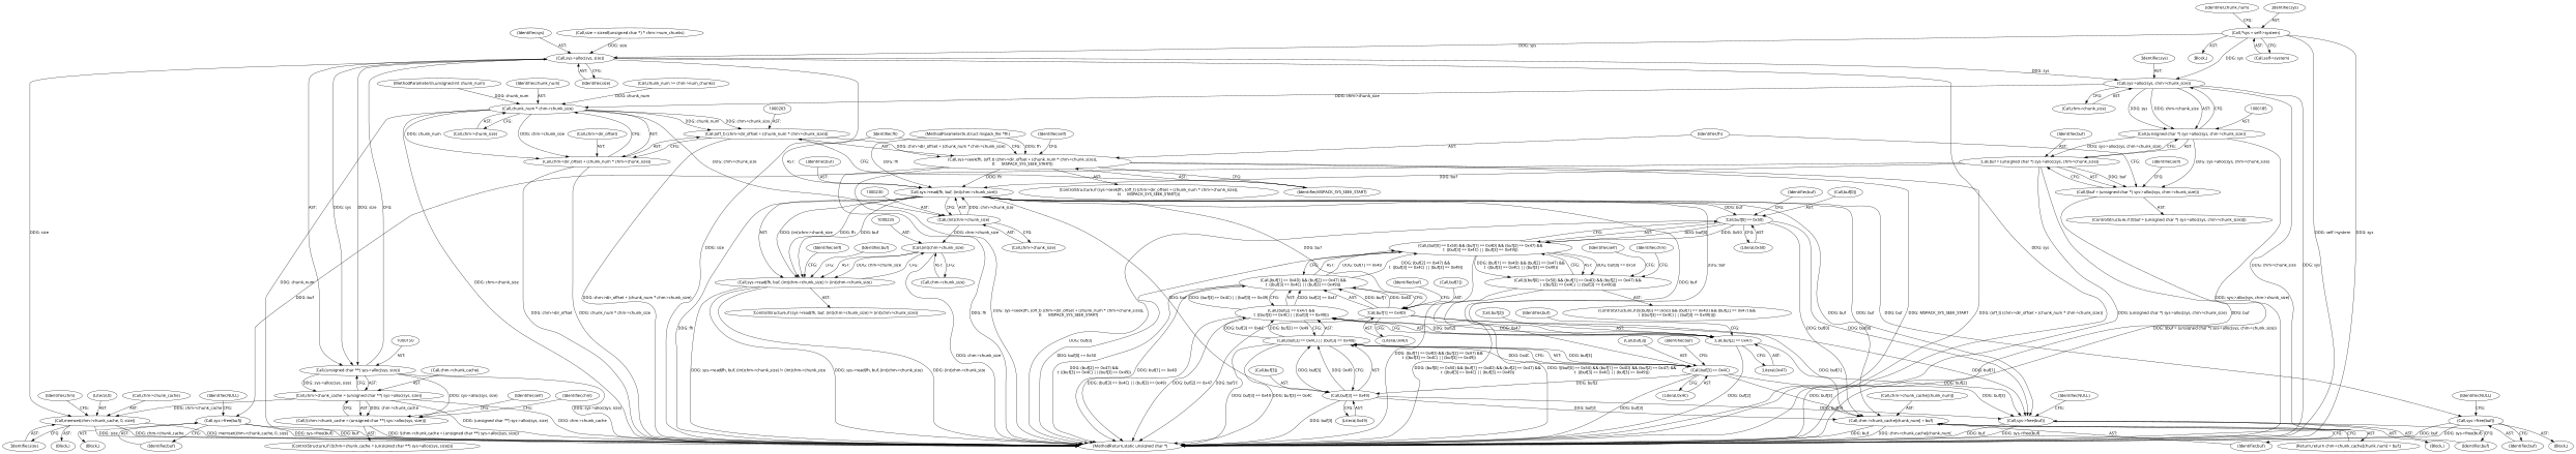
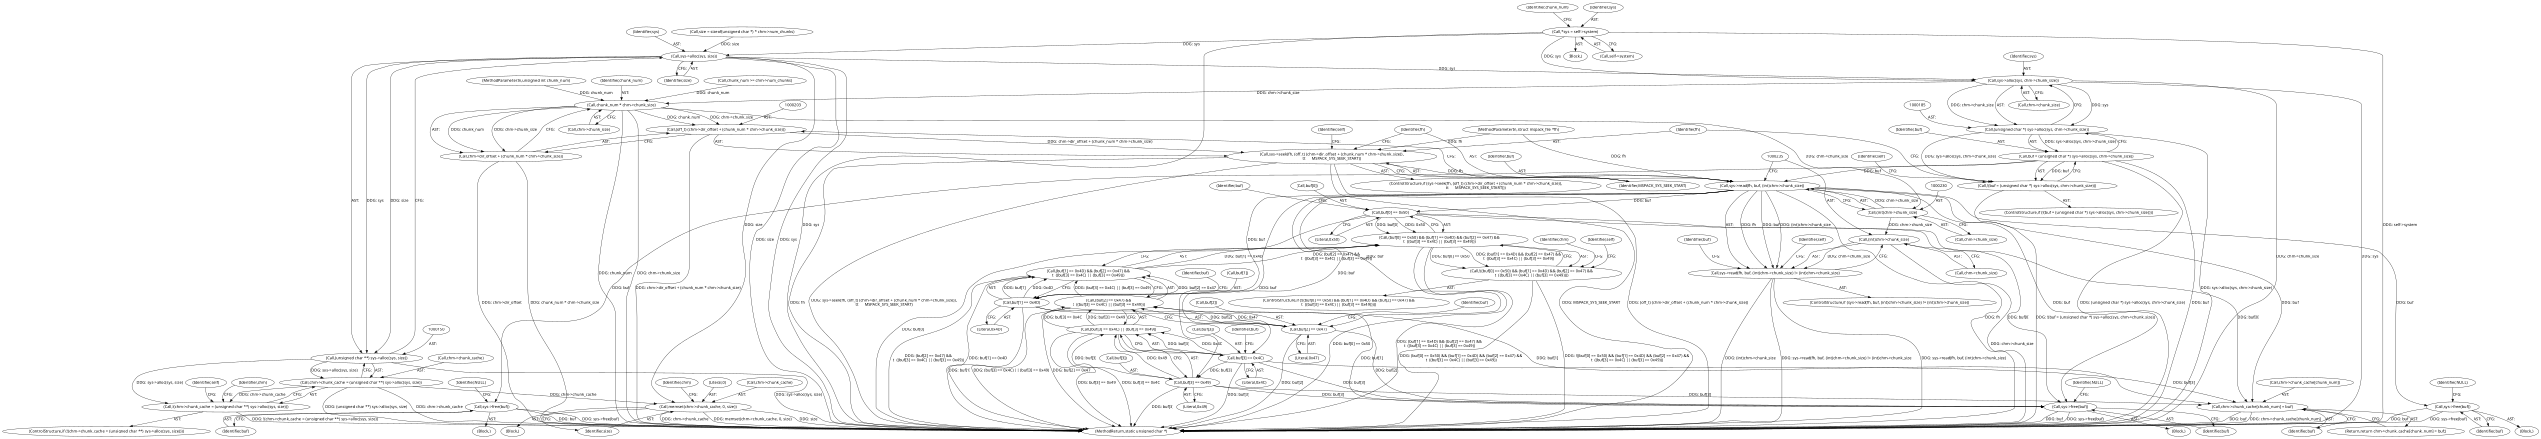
  digraph {
    fontname="Noto Sans"
    node [fontname="Noto Sans"]
    edge [fontname="Noto Sans"]
    n1 [label="(Call,*sys = self->system)"]
    n2 [label="(Call,sys->alloc(sys, size))"]
    n3 [label="(Call,sys->alloc(sys, chm->chunk_size))"]
    n4 [label="(Block,)"]
    n5 [label="(Call,self->system)"]
    n6 [label="(MethodReturn,static unsigned char *)"]
    n7 [label="(Call,(unsigned char **) sys->alloc(sys, size))"]
    n8 [label="(Call,memset(chm->chunk_cache, 0, size))"]
    n9 [label="(Identifier,size)"]
    n10 [label="(Call,(unsigned char *) sys->alloc(sys, chm->chunk_size))"]
    n11 [label="(Call,chunk_num * chm->chunk_size)"]
    n12 [label="(Call,chm->chunk_size)"]
    n13 [label="(Call,!(chm->chunk_cache = (unsigned char **) sys->alloc(sys, size)))"]
    n14 [label="(Call,chm->chunk_cache = (unsigned char **) sys->alloc(sys, size))"]
    n15 [label="(Block,)"]
    n16 [label="(Identifier,size)"]
    n17 [label="(ControlStructure,if (!(chm->chunk_cache = (unsigned char **) sys->alloc(sys, size))))"]
    n18 [label="(Call,!(buf = (unsigned char *) sys->alloc(sys, chm->chunk_size)))"]
    n19 [label="(Call,buf = (unsigned char *) sys->alloc(sys, chm->chunk_size))"]
    n20 [label="(Call,(int)chm->chunk_size)"]
    n21 [label="(Call,(off_t) (chm->dir_offset + (chunk_num * chm->chunk_size)))"]
    n22 [label="(Call,chm->dir_offset + (chunk_num * chm->chunk_size))"]
    n23 [label="(Call,chm->chunk_size)"]
    n24 [label="(ControlStructure,if (!(buf = (unsigned char *) sys->alloc(sys, chm->chunk_size))))"]
    n25 [label="(Call,sys->free(buf))"]
    n26 [label="(Call,sys->read(fh, buf, (int)chm->chunk_size))"]
    n27 [label="(Block,)"]
    n28 [label="(Identifier,buf)"]
    n29 [label="(Call,sys->read(fh, buf, (int)chm->chunk_size) != (int)chm->chunk_size)"]
    n30 [label="(Call,sys->free(buf))"]
    n31 [label="(Call,buf[0] == 0x50)"]
    n32 [label="(Call,sys->free(buf))"]
    n33 [label="(Call,chm->chunk_cache[chunk_num] = buf)"]
    n34 [label="(Call,buf[1] == 0x4D)"]
    n35 [label="(Call,buf[2] == 0x47)"]
    n36 [label="(Call,buf[3] == 0x4C)"]
    n37 [label="(Call,buf[3] == 0x49)"]
    n38 [label="(Call,(int)chm->chunk_size)"]
    n39 [label="(ControlStructure,if (sys->read(fh, buf, (int)chm->chunk_size) != (int)chm->chunk_size))"]
    n40 [label="(Identifier,buf)"]
    n41 [label="(Block,)"]
    n42 [label="(Call,(buf[0] == 0x50) && (buf[1] == 0x4D) && (buf[2] == 0x47) &&\n\t  ((buf[3] == 0x4C) || (buf[3] == 0x49)))"]
    n43 [label="(Literal,0x50)"]
    n44 [label="(Block,)"]
    n45 [label="(Identifier,buf)"]
    n46 [label="(Identifier,buf)"]
    n47 [label="(Return,return chm->chunk_cache[chunk_num] = buf;)"]
    n48 [label="(Call,(buf[1] == 0x4D) && (buf[2] == 0x47) &&\n\t  ((buf[3] == 0x4C) || (buf[3] == 0x49)))"]
    n49 [label="(Literal,0x4D)"]
    n50 [label="(Call,(buf[2] == 0x47) &&\n\t  ((buf[3] == 0x4C) || (buf[3] == 0x49)))"]
    n51 [label="(Literal,0x47)"]
    n52 [label="(Call,(buf[3] == 0x4C) || (buf[3] == 0x49))"]
    n53 [label="(Literal,0x4C)"]
    n54 [label="(Literal,0x49)"]
    n55 [label="(Call,chm->chunk_size)"]
    n56 [label="(Call,chm->chunk_size)"]
    n57 [label="(Call,!((buf[0] == 0x50) && (buf[1] == 0x4D) && (buf[2] == 0x47) &&\n\t  ((buf[3] == 0x4C) || (buf[3] == 0x49))))"]
    n58 [label="(ControlStructure,if (!((buf[0] == 0x50) && (buf[1] == 0x4D) && (buf[2] == 0x47) &&\n\t  ((buf[3] == 0x4C) || (buf[3] == 0x49)))))"]
    n59 [label="(Call,sys->seek(fh, (off_t) (chm->dir_offset + (chunk_num * chm->chunk_size)),\n\t\t      MSPACK_SYS_SEEK_START))"]
    n60 [label="(ControlStructure,if (sys->seek(fh, (off_t) (chm->dir_offset + (chunk_num * chm->chunk_size)),\n\t\t      MSPACK_SYS_SEEK_START)))"]
    n61 [label="(Identifier,MSPACK_SYS_SEEK_START)"]
    n62 [label="(Identifier,buf)"]
    n63 [label="(Identifier,sys)"]
    n64 [label="(Identifier,buf)"]
    n65 [label="(Identifier,self)"]
    n66 [label="(Identifier,chm)"]
    n67 [label="(Identifier,NULL)"]
    n68 [label="(Identifier,self)"]
    n69 [label="(Identifier,buf)"]
    n70 [label="(Call,buf[1])"]
    n71 [label="(Call,buf[3])"]
    n72 [label="(Call,chm->chunk_cache)"]
    n73 [label="(Call,chm->chunk_cache[chunk_num])"]
    n74 [label="(Identifier,self)"]
    n75 [label="(Identifier,fh)"]
-   n76 [label="(Call,chm->dir_offset)"]
    n77 [label="(Identifier,buf)"]
    n78 [label="(Identifier,buf)"]
    n79 [label="(Identifier,chunk_num)"]
    n80 [label="(Identifier,buf)"]
    n81 [label="(MethodParameterIn,struct mspack_file *fh)"]
    n82 [label="(Call,chunk_num >= chm->num_chunks)"]
    n83 [label="(Identifier,self)"]
    n84 [label="(Call,buf[2])"]
    n85 [label="(Call,size = sizeof(unsigned char *) * chm->num_chunks)"]
    n86 [label="(Identifier,fh)"]
    n87 [label="(Identifier,buf)"]
    n88 [label="(Identifier,chm)"]
    n89 [label="(Call,buf[3])"]
    n90 [label="(Identifier,NULL)"]
    n91 [label="(Identifier,self)"]
    n92 [label="(Literal,0)"]
    n93 [label="(MethodParameterIn,unsigned int chunk_num)"]
    n94 [label="(Identifier,sys)"]
    n95 [label="(Identifier,NULL)"]
    n96 [label="(Identifier,chm)"]
    n97 [label="(Identifier,chunk_num)"]
    n98 [label="(Call,buf[0])"]
    n99 [label="(Identifier,sys)"]
    n100 [label="(Call,chm->chunk_cache)"]
    1000150
    1000185
    1000235
    1000203
    1000230
    n1 -> n2 [label="DDG: sys"]
    n1 -> n3 [label="DDG: sys"]
    n1 -> n4 [label="AST: "]
    n1 -> n5 [label="CFG: "]
    n1 -> n6 [label="DDG: sys"]
    n1 -> n6 [label="DDG: self->system"]
    n2 -> n3 [label="DDG: sys"]
    n2 -> n6 [label="DDG: size"]
    n2 -> n6 [label="DDG: sys"]
    n2 -> n7 [label="AST: "]
    n2 -> n7 [label="DDG: sys"]
    n2 -> n7 [label="DDG: size"]
    n2 -> n8 [label="DDG: size"]
    n2 -> n9 [label="CFG: "]
    n3 -> n6 [label="DDG: chm->chunk_size"]
    n3 -> n6 [label="DDG: sys"]
    n3 -> n10 [label="AST: "]
    n3 -> n10 [label="DDG: sys"]
    n3 -> n10 [label="DDG: chm->chunk_size"]
    n3 -> n11 [label="DDG: chm->chunk_size"]
    n3 -> n12 [label="CFG: "]
    n5 -> n1 [label="AST: "]
    n7 -> n2 [label="CFG: "]
    n7 -> n6 [label="DDG: sys->alloc(sys, size)"]
    n7 -> n13 [label="DDG: sys->alloc(sys, size)"]
    n7 -> n14 [label="AST: "]
    n7 -> n14 [label="DDG: sys->alloc(sys, size)"]
    n8 -> n6 [label="DDG: size"]
    n8 -> n6 [label="DDG: chm->chunk_cache"]
    n8 -> n6 [label="DDG: memset(chm->chunk_cache, 0, size)"]
    n8 -> n15 [label="AST: "]
    n8 -> n16 [label="CFG: "]
    n9 -> n2 [label="AST: "]
    n10 -> n3 [label="CFG: "]
    n10 -> n6 [label="DDG: sys->alloc(sys, chm->chunk_size)"]
    n10 -> n18 [label="DDG: sys->alloc(sys, chm->chunk_size)"]
    n10 -> n19 [label="AST: "]
    n10 -> n19 [label="DDG: sys->alloc(sys, chm->chunk_size)"]
    n11 -> n6 [label="DDG: chunk_num"]
    n11 -> n6 [label="DDG: chm->chunk_size"]
    n11 -> n20 [label="DDG: chm->chunk_size"]
    n11 -> n21 [label="DDG: chunk_num"]
    n11 -> n21 [label="DDG: chm->chunk_size"]
    n11 -> n22 [label="AST: "]
    n11 -> n22 [label="DDG: chunk_num"]
    n11 -> n22 [label="DDG: chm->chunk_size"]
    n11 -> n23 [label="CFG: "]
    n12 -> n3 [label="AST: "]
    n13 -> n6 [label="DDG: !(chm->chunk_cache = (unsigned char **) sys->alloc(sys, size))"]
    n13 -> n14 [label="CFG: "]
    n13 -> n17 [label="AST: "]
    n14 -> n6 [label="DDG: (unsigned char **) sys->alloc(sys, size)"]
    n14 -> n6 [label="DDG: chm->chunk_cache"]
    n14 -> n7 [label="CFG: "]
    n14 -> n8 [label="DDG: chm->chunk_cache"]
    n14 -> n13 [label="AST: "]
    n14 -> n13 [label="DDG: chm->chunk_cache"]
    n16 -> n8 [label="AST: "]
    n18 -> n6 [label="DDG: !(buf = (unsigned char *) sys->alloc(sys, chm->chunk_size))"]
    n18 -> n19 [label="CFG: "]
    n18 -> n24 [label="AST: "]
    n19 -> n6 [label="DDG: (unsigned char *) sys->alloc(sys, chm->chunk_size)"]
    n19 -> n6 [label="DDG: buf"]
    n19 -> n10 [label="CFG: "]
    n19 -> n18 [label="AST: "]
    n19 -> n18 [label="DDG: buf"]
    n19 -> n25 [label="DDG: buf"]
    n19 -> n26 [label="DDG: buf"]
    n20 -> n26 [label="AST: "]
    n20 -> n26 [label="DDG: chm->chunk_size"]
    n20 -> n38 [label="DDG: chm->chunk_size"]
    n20 -> n55 [label="CFG: "]
    n21 -> n6 [label="DDG: chm->dir_offset + (chunk_num * chm->chunk_size)"]
    n21 -> n22 [label="CFG: "]
    n21 -> n59 [label="AST: "]
    n21 -> n59 [label="DDG: chm->dir_offset + (chunk_num * chm->chunk_size)"]
    n22 -> n6 [label="DDG: chunk_num * chm->chunk_size"]
    n22 -> n6 [label="DDG: chm->dir_offset"]
    n22 -> n11 [label="CFG: "]
    n22 -> n21 [label="AST: "]
    n23 -> n11 [label="AST: "]
    n25 -> n6 [label="DDG: buf"]
    n25 -> n6 [label="DDG: sys->free(buf)"]
    n25 -> n27 [label="AST: "]
    n25 -> n28 [label="CFG: "]
    n26 -> n6 [label="DDG: fh"]
    n26 -> n20 [label="CFG: "]
    n26 -> n29 [label="AST: "]
    n26 -> n29 [label="DDG: fh"]
    n26 -> n29 [label="DDG: buf"]
    n26 -> n29 [label="DDG: (int)chm->chunk_size"]
    n26 -> n30 [label="DDG: buf"]
    n26 -> n31 [label="DDG: buf"]
    n26 -> n32 [label="DDG: buf"]
    n26 -> n33 [label="DDG: buf"]
    n26 -> n34 [label="DDG: buf"]
    n26 -> n35 [label="DDG: buf"]
    n26 -> n36 [label="DDG: buf"]
    n26 -> n37 [label="DDG: buf"]
    n28 -> n25 [label="AST: "]
    n29 -> n6 [label="DDG: sys->read(fh, buf, (int)chm->chunk_size) != (int)chm->chunk_size"]
    n29 -> n6 [label="DDG: sys->read(fh, buf, (int)chm->chunk_size)"]
    n29 -> n6 [label="DDG: (int)chm->chunk_size"]
    n29 -> n38 [label="CFG: "]
    n29 -> n39 [label="AST: "]
    n30 -> n6 [label="DDG: sys->free(buf)"]
    n30 -> n6 [label="DDG: buf"]
    n30 -> n40 [label="CFG: "]
    n30 -> n41 [label="AST: "]
    n31 -> n6 [label="DDG: buf[0]"]
    n31 -> n32 [label="DDG: buf[0]"]
    n31 -> n33 [label="DDG: buf[0]"]
    n31 -> n42 [label="AST: "]
    n31 -> n42 [label="DDG: buf[0]"]
    n31 -> n42 [label="DDG: 0x50"]
    n31 -> n43 [label="CFG: "]
    n32 -> n6 [label="DDG: sys->free(buf)"]
    n32 -> n6 [label="DDG: buf"]
    n32 -> n44 [label="AST: "]
    n32 -> n45 [label="CFG: "]
    n33 -> n6 [label="DDG: buf"]
    n33 -> n6 [label="DDG: chm->chunk_cache[chunk_num]"]
    n33 -> n46 [label="CFG: "]
    n33 -> n47 [label="AST: "]
    n34 -> n6 [label="DDG: buf[1]"]
    n34 -> n32 [label="DDG: buf[1]"]
    n34 -> n33 [label="DDG: buf[1]"]
    n34 -> n48 [label="AST: "]
    n34 -> n48 [label="DDG: buf[1]"]
    n34 -> n48 [label="DDG: 0x4D"]
    n34 -> n49 [label="CFG: "]
    n35 -> n6 [label="DDG: buf[2]"]
    n35 -> n32 [label="DDG: buf[2]"]
    n35 -> n50 [label="AST: "]
    n35 -> n50 [label="DDG: buf[2]"]
    n35 -> n50 [label="DDG: 0x47"]
    n35 -> n51 [label="CFG: "]
    n36 -> n6 [label="DDG: buf[3]"]
    n36 -> n32 [label="DDG: buf[3]"]
    n36 -> n33 [label="DDG: buf[3]"]
    n36 -> n37 [label="DDG: buf[3]"]
    n36 -> n52 [label="AST: "]
    n36 -> n52 [label="DDG: buf[3]"]
    n36 -> n52 [label="DDG: 0x4C"]
    n36 -> n53 [label="CFG: "]
    n37 -> n6 [label="DDG: buf[3]"]
    n37 -> n32 [label="DDG: buf[3]"]
    n37 -> n33 [label="DDG: buf[3]"]
    n37 -> n52 [label="AST: "]
    n37 -> n52 [label="DDG: buf[3]"]
    n37 -> n52 [label="DDG: 0x49"]
    n37 -> n54 [label="CFG: "]
    n38 -> n6 [label="DDG: chm->chunk_size"]
    n38 -> n29 [label="AST: "]
    n38 -> n29 [label="DDG: chm->chunk_size"]
    n38 -> n56 [label="CFG: "]
    n40 -> n30 [label="AST: "]
    n42 -> n6 [label="DDG: buf[0] == 0x50"]
    n42 -> n6 [label="DDG: (buf[1] == 0x4D) && (buf[2] == 0x47) &&\n\t  ((buf[3] == 0x4C) || (buf[3] == 0x49))"]
    n42 -> n31 [label="CFG: "]
    n42 -> n48 [label="CFG: "]
    n42 -> n57 [label="AST: "]
    n42 -> n57 [label="DDG: buf[0] == 0x50"]
    n42 -> n57 [label="DDG: (buf[1] == 0x4D) && (buf[2] == 0x47) &&\n\t  ((buf[3] == 0x4C) || (buf[3] == 0x49))"]
    n43 -> n31 [label="AST: "]
    n45 -> n32 [label="AST: "]
    n46 -> n33 [label="AST: "]
    n47 -> n33 [label="CFG: "]
    n48 -> n6 [label="DDG: (buf[2] == 0x47) &&\n\t  ((buf[3] == 0x4C) || (buf[3] == 0x49))"]
    n48 -> n6 [label="DDG: buf[1] == 0x4D"]
    n48 -> n34 [label="CFG: "]
    n48 -> n42 [label="AST: "]
    n48 -> n42 [label="DDG: buf[1] == 0x4D"]
    n48 -> n42 [label="DDG: (buf[2] == 0x47) &&\n\t  ((buf[3] == 0x4C) || (buf[3] == 0x49))"]
    n48 -> n50 [label="CFG: "]
    n49 -> n34 [label="AST: "]
    n50 -> n6 [label="DDG: (buf[3] == 0x4C) || (buf[3] == 0x49)"]
    n50 -> n6 [label="DDG: buf[2] == 0x47"]
    n50 -> n35 [label="CFG: "]
    n50 -> n48 [label="AST: "]
    n50 -> n48 [label="DDG: buf[2] == 0x47"]
    n50 -> n48 [label="DDG: (buf[3] == 0x4C) || (buf[3] == 0x49)"]
    n50 -> n52 [label="CFG: "]
    n51 -> n35 [label="AST: "]
    n52 -> n6 [label="DDG: buf[3] == 0x49"]
    n52 -> n6 [label="DDG: buf[3] == 0x4C"]
    n52 -> n36 [label="CFG: "]
    n52 -> n37 [label="CFG: "]
    n52 -> n50 [label="AST: "]
    n52 -> n50 [label="DDG: buf[3] == 0x4C"]
    n52 -> n50 [label="DDG: buf[3] == 0x49"]
    n53 -> n36 [label="AST: "]
    n54 -> n37 [label="AST: "]
    n55 -> n20 [label="AST: "]
    n56 -> n38 [label="AST: "]
    n57 -> n6 [label="DDG: (buf[0] == 0x50) && (buf[1] == 0x4D) && (buf[2] == 0x47) &&\n\t  ((buf[3] == 0x4C) || (buf[3] == 0x49))"]
    n57 -> n6 [label="DDG: !((buf[0] == 0x50) && (buf[1] == 0x4D) && (buf[2] == 0x47) &&\n\t  ((buf[3] == 0x4C) || (buf[3] == 0x49)))"]
    n57 -> n42 [label="CFG: "]
    n57 -> n58 [label="AST: "]
    n59 -> n6 [label="DDG: fh"]
    n59 -> n6 [label="DDG: sys->seek(fh, (off_t) (chm->dir_offset + (chunk_num * chm->chunk_size)),\n\t\t      MSPACK_SYS_SEEK_START)"]
    n59 -> n6 [label="DDG: MSPACK_SYS_SEEK_START"]
    n59 -> n6 [label="DDG: (off_t) (chm->dir_offset + (chunk_num * chm->chunk_size))"]
    n59 -> n26 [label="DDG: fh"]
    n59 -> n60 [label="AST: "]
    n59 -> n61 [label="CFG: "]
    n61 -> n21 [label="CFG: "]
    n61 -> n59 [label="AST: "]
    n62 -> n29 [label="CFG: "]
    n63 -> n2 [label="AST: "]
    n64 -> n34 [label="CFG: "]
    n65 -> n57 [label="CFG: "]
    n66 -> n8 [label="CFG: "]
    n67 -> n32 [label="CFG: "]
    n68 -> n13 [label="CFG: "]
    n69 -> n26 [label="AST: "]
    n70 -> n34 [label="AST: "]
    n71 -> n36 [label="AST: "]
    n72 -> n14 [label="AST: "]
    n73 -> n33 [label="AST: "]
    n74 -> n29 [label="CFG: "]
    n75 -> n26 [label="AST: "]
    n75 -> n59 [label="CFG: "]
-   n76 -> n22 [label="AST: "]
    n77 -> n36 [label="CFG: "]
    n78 -> n31 [label="CFG: "]
    n79 -> n1 [label="CFG: "]
    n80 -> n19 [label="AST: "]
    n81 -> n26 [label="DDG: fh"]
    n81 -> n59 [label="DDG: fh"]
    n82 -> n11 [label="DDG: chunk_num"]
    n83 -> n59 [label="CFG: "]
    n84 -> n35 [label="AST: "]
    n85 -> n2 [label="DDG: size"]
    n86 -> n18 [label="CFG: "]
    n86 -> n59 [label="AST: "]
    n87 -> n35 [label="CFG: "]
    n88 -> n13 [label="CFG: "]
    n89 -> n37 [label="AST: "]
    n90 -> n25 [label="CFG: "]
    n91 -> n18 [label="CFG: "]
    n92 -> n8 [label="AST: "]
    n93 -> n11 [label="DDG: chunk_num"]
    n94 -> n3 [label="AST: "]
    n95 -> n30 [label="CFG: "]
    n96 -> n57 [label="CFG: "]
    n97 -> n11 [label="AST: "]
    n98 -> n31 [label="AST: "]
    n99 -> n1 [label="AST: "]
    n100 -> n8 [label="AST: "]
    1000150 -> n7 [label="AST: "]
    1000185 -> n10 [label="AST: "]
+   1000235 -> n26 [label="CFG: "]
    1000235 -> n38 [label="AST: "]
    1000203 -> n21 [label="AST: "]
    1000230 -> n20 [label="AST: "]
  }
